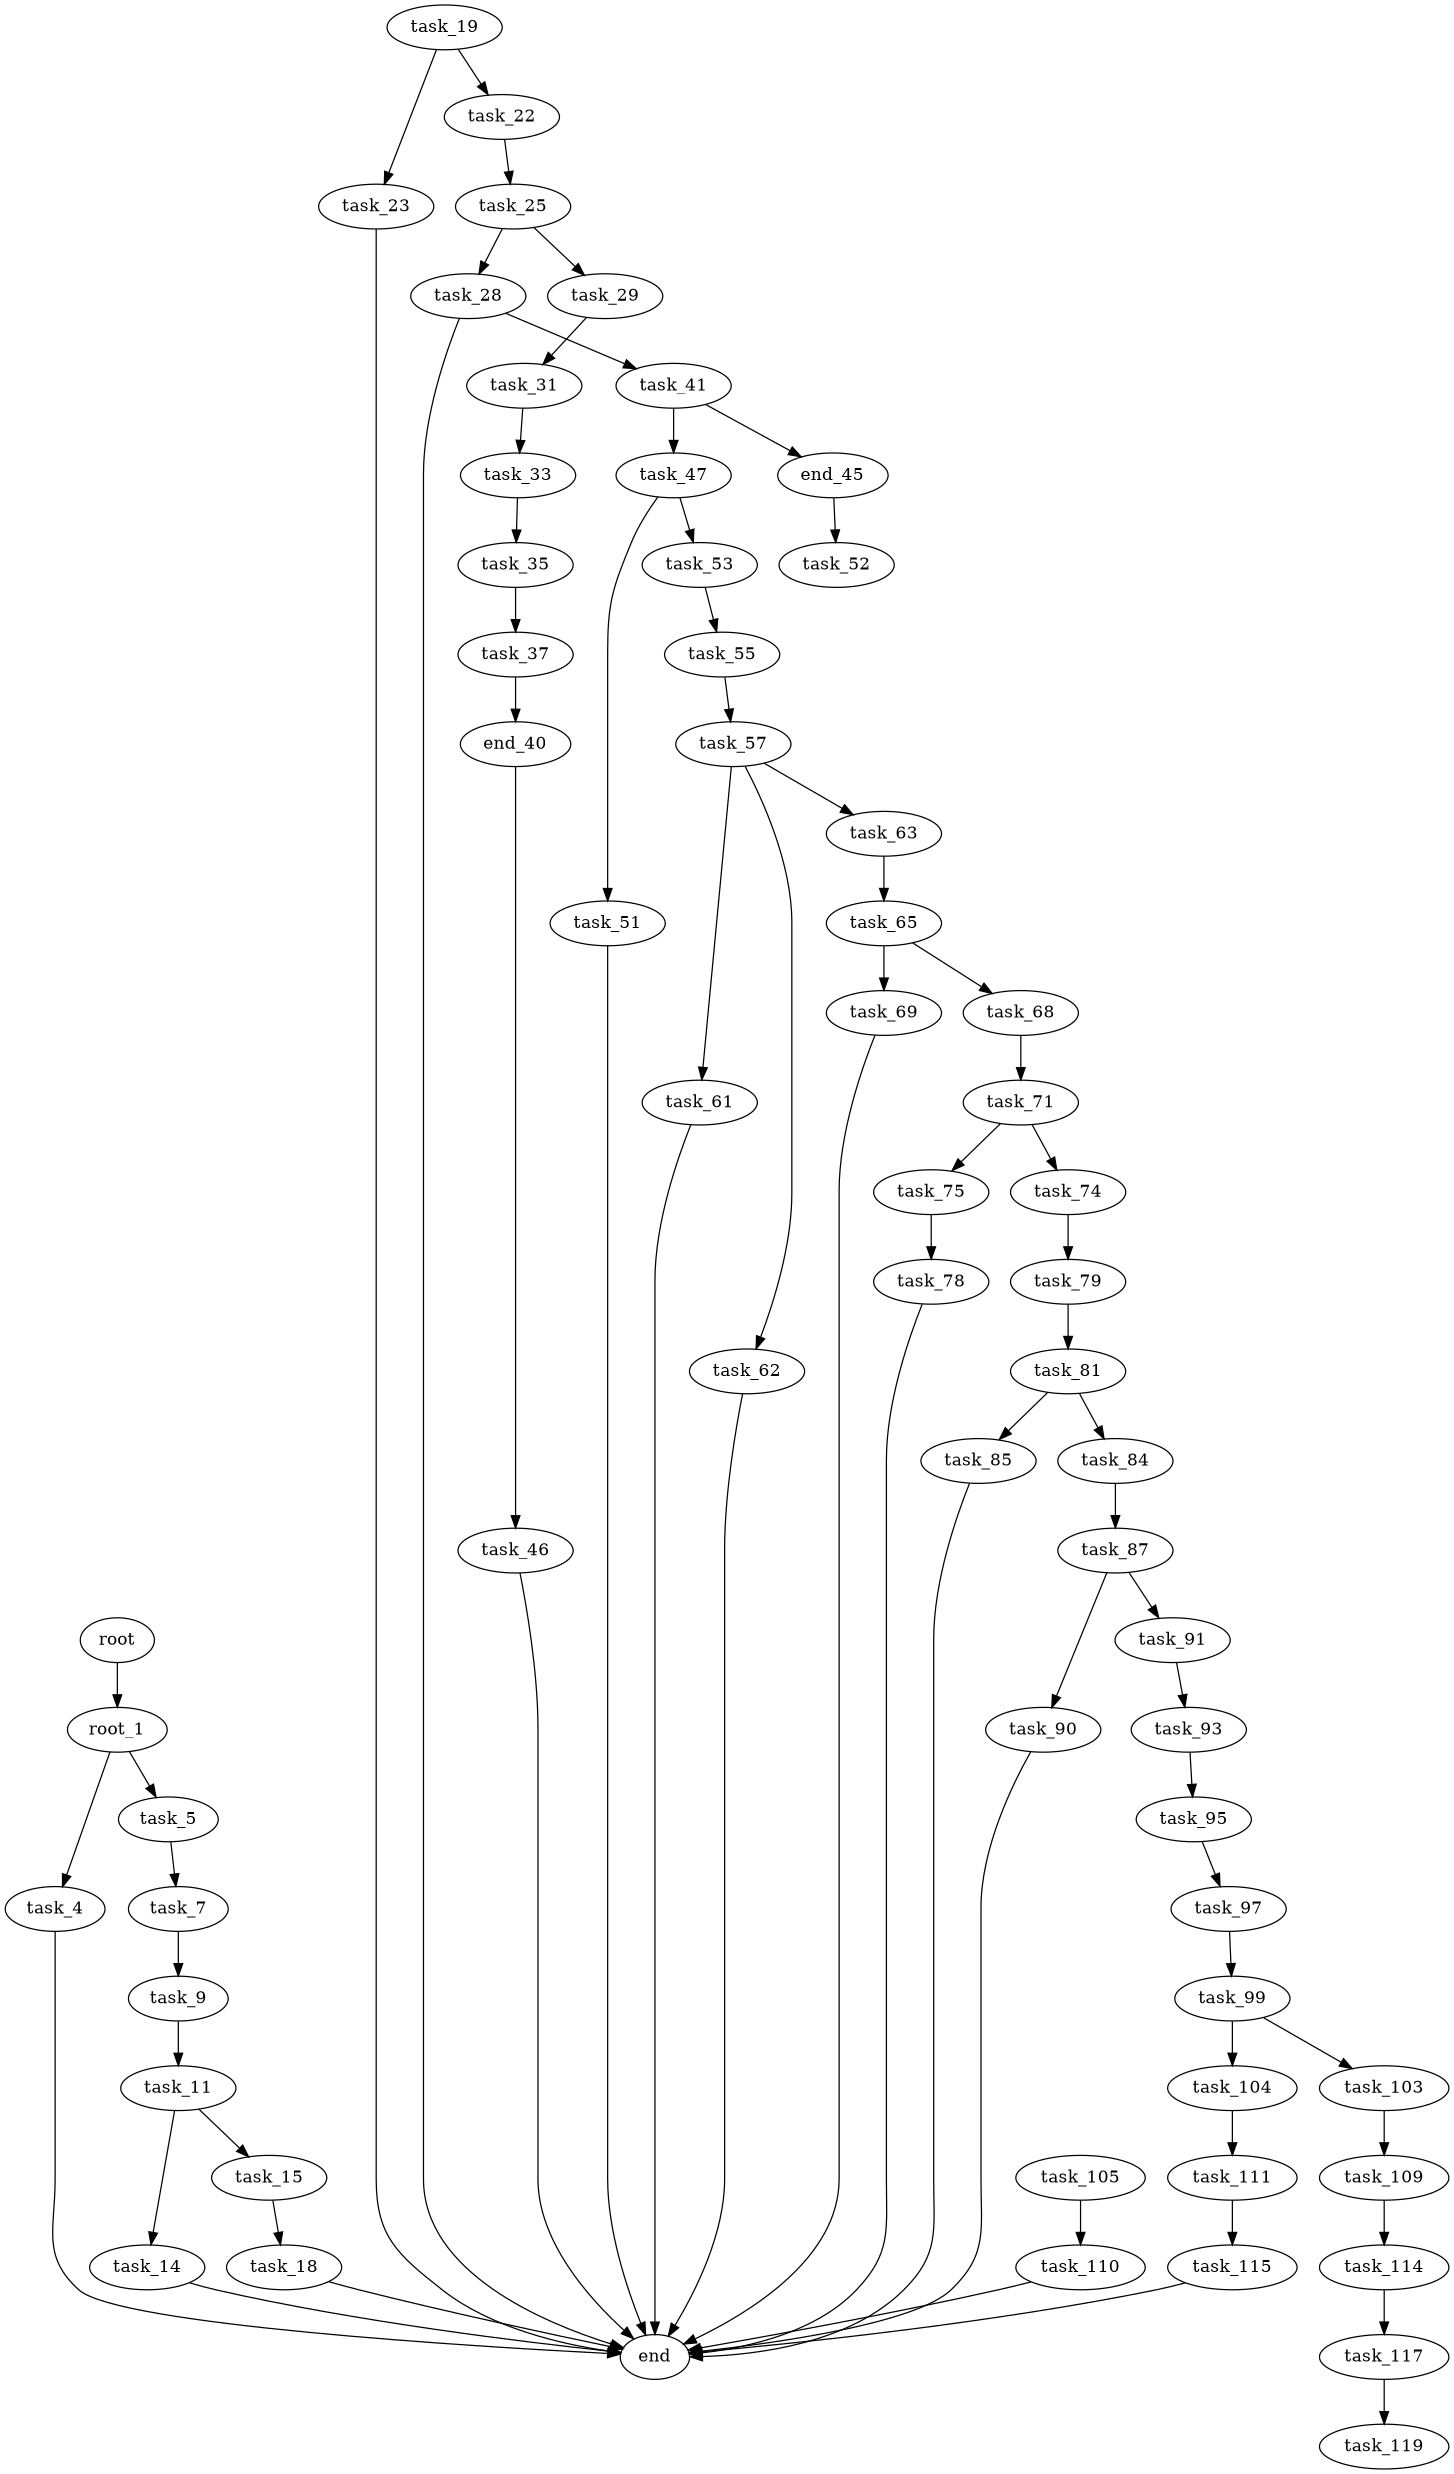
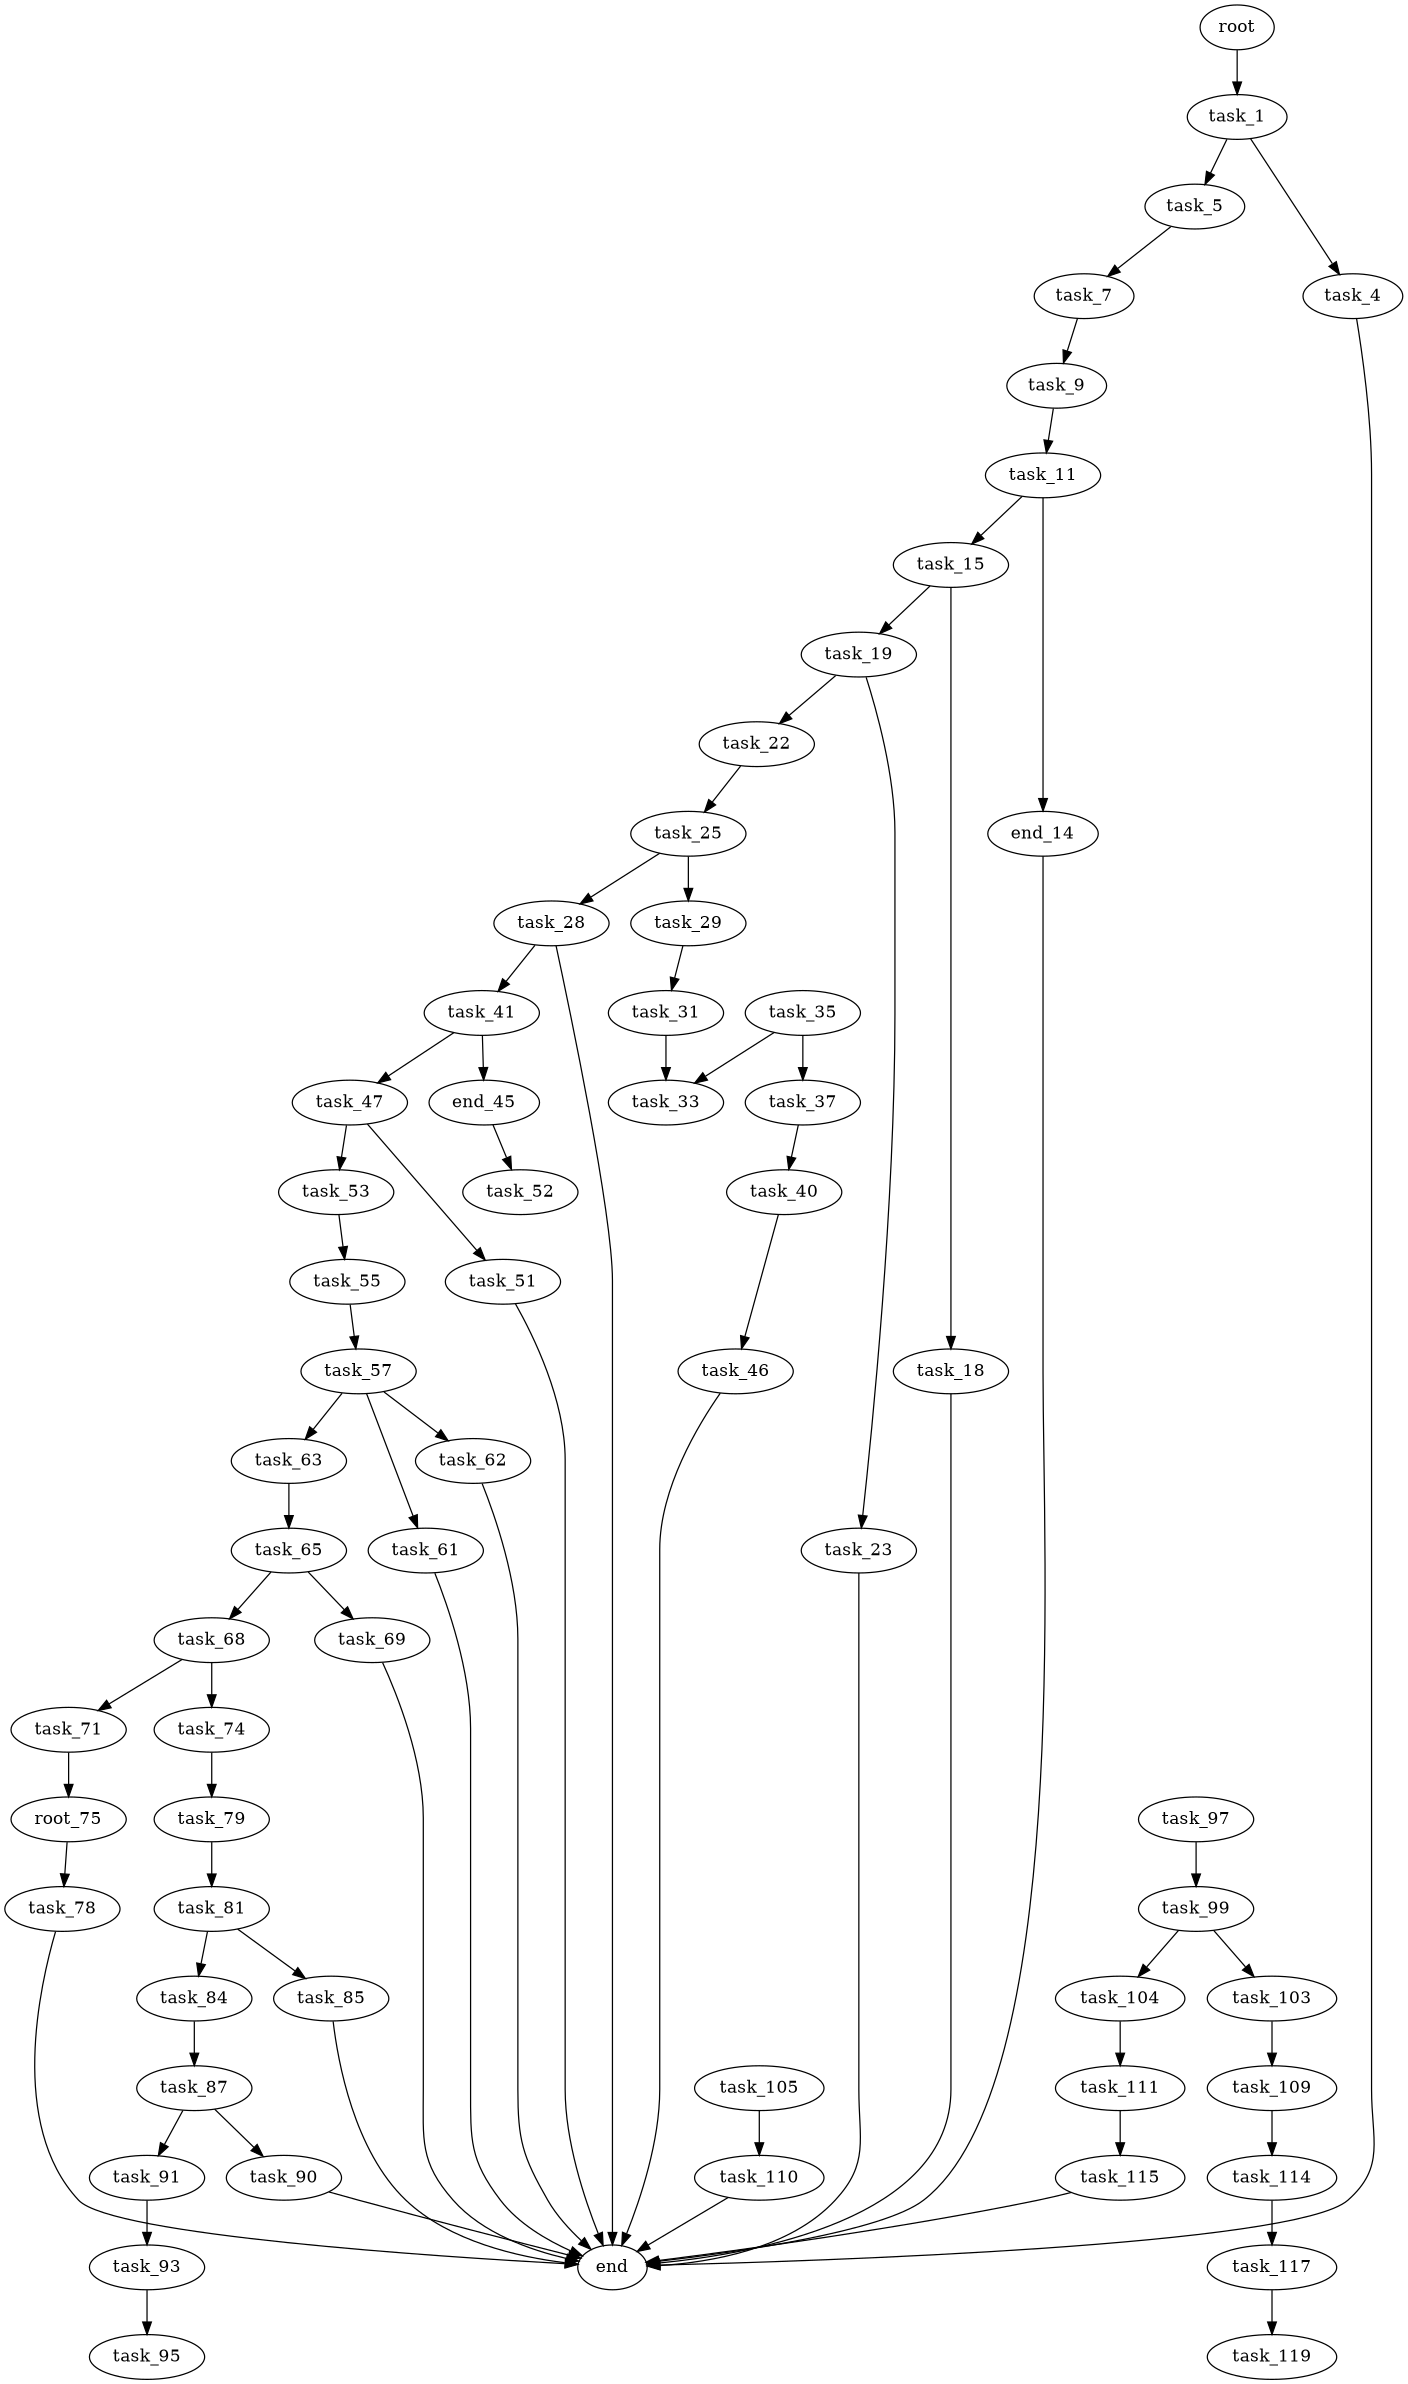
  digraph {
    root
-   task_1 [label=root_1]
+   task_1
    task_4
    task_5
    end
    task_7
    task_9
    task_11
-   task_14
+   task_14 [label=end_14]
    task_15
    task_18
    task_19
    task_22
    task_23
    task_25
    task_28
    task_29
    task_41
    task_31
    task_33
    task_35
    task_37
-   task_40 [label=end_40]
+   task_40
    task_46
    n25 [label=end_45]
    task_47
    task_52
    task_51
    task_53
    task_55
    task_57
    task_61
    task_62
    task_63
    task_65
    task_68
    task_69
    task_71
    task_74
-   task_75
+   task_75 [label=root_75]
    task_79
    task_78
    task_81
    task_84
    task_85
    task_87
    task_90
    task_91
    task_93
    task_95
    task_97
    task_99
    task_103
    task_104
    task_109
    task_111
    task_105
    task_110
    task_114
    task_115
    task_117
    task_119
    root -> task_1
    task_1 -> task_4
    task_1 -> task_5
    task_4 -> end
    task_5 -> task_7
    task_7 -> task_9
    task_9 -> task_11
    task_11 -> task_14
    task_11 -> task_15
    task_14 -> end
    task_15 -> task_18
+   task_15 -> task_19
    task_18 -> end
    task_19 -> task_22
    task_19 -> task_23
    task_22 -> task_25
    task_23 -> end
    task_25 -> task_28
    task_25 -> task_29
    task_28 -> end
    task_28 -> task_41
    task_29 -> task_31
    task_41 -> n25
    task_41 -> task_47
    task_31 -> task_33
-   task_33 -> task_35
+   task_35 -> task_33
    task_35 -> task_37
    task_37 -> task_40
    task_40 -> task_46
    task_46 -> end
    n25 -> task_52
    task_47 -> task_51
    task_47 -> task_53
    task_51 -> end
    task_53 -> task_55
    task_55 -> task_57
    task_57 -> task_61
    task_57 -> task_62
    task_57 -> task_63
    task_61 -> end
    task_62 -> end
    task_63 -> task_65
    task_65 -> task_68
    task_65 -> task_69
    task_68 -> task_71
    task_69 -> end
-   task_71 -> task_74
+   task_68 -> task_74
    task_71 -> task_75
    task_74 -> task_79
    task_75 -> task_78
    task_79 -> task_81
    task_78 -> end
    task_81 -> task_84
    task_81 -> task_85
    task_84 -> task_87
    task_85 -> end
    task_87 -> task_90
    task_87 -> task_91
    task_90 -> end
    task_91 -> task_93
    task_93 -> task_95
-   task_95 -> task_97
    task_97 -> task_99
    task_99 -> task_103
    task_99 -> task_104
    task_103 -> task_109
    task_104 -> task_111
    task_109 -> task_114
    task_111 -> task_115
    task_105 -> task_110
    task_110 -> end
    task_114 -> task_117
    task_115 -> end
    task_117 -> task_119
  }
